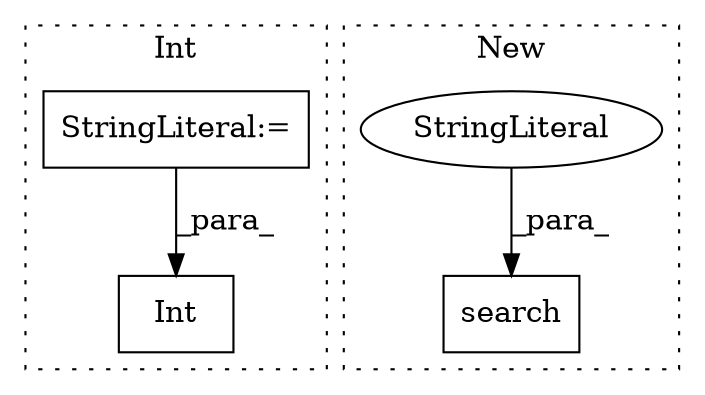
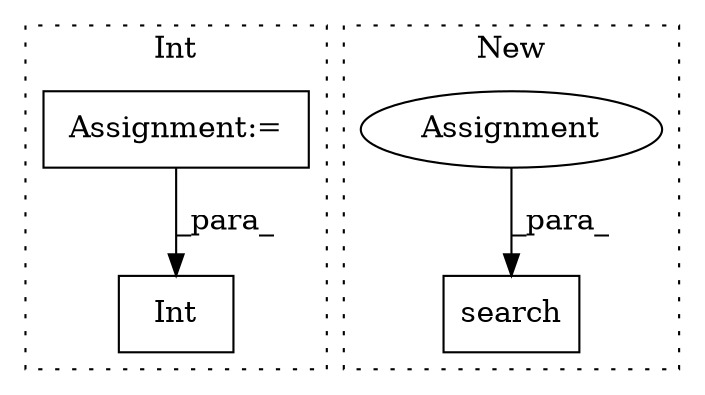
  digraph {
    node [a=32 shape=box]
    n1 [l="4,1" label=Int s="1450,1455"]
-   n2 [a=7 l=34 label="StringLiteral:=" s=1514]
+   n2 [a=7 l=34 label="Assignment:=" s=1514]
    n3 [l="7,1" label=search s="1748,1765"]
-   n4 [a=45 l=8 label=StringLiteral s=1755 shape=ellipse]
+   n4 [a=45 l=8 label=Assignment s=1755 shape=ellipse]
    subgraph cluster_1 {
      label=Int
      style=dotted
      n1
      n2
    }
    subgraph cluster_2 {
      label=New
      style=dotted
      n3
      n4
    }
    n2 -> n1 [label=_para_]
    n4 -> n3 [label=_para_]
  }
